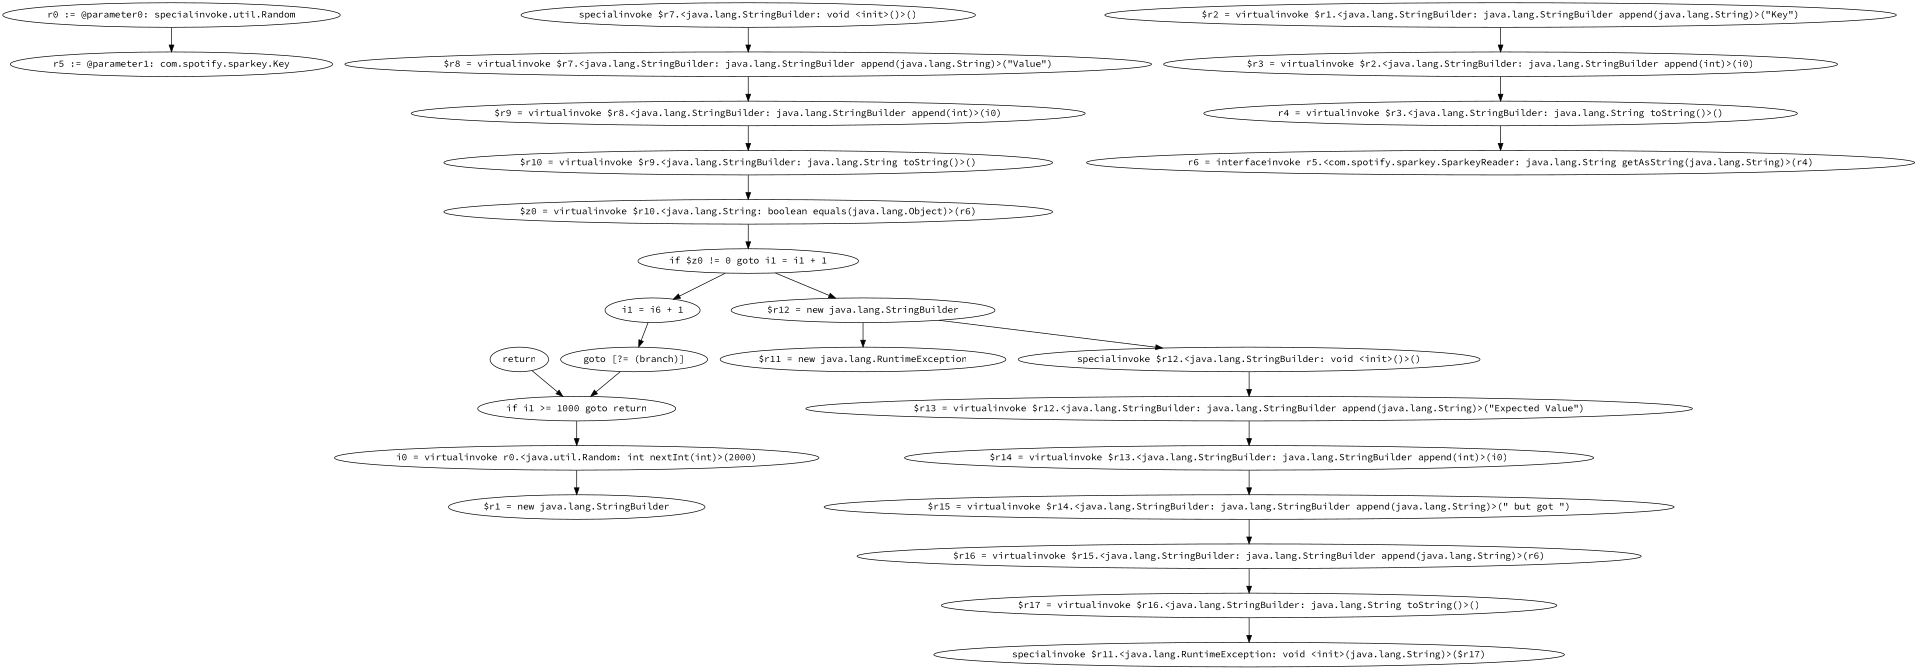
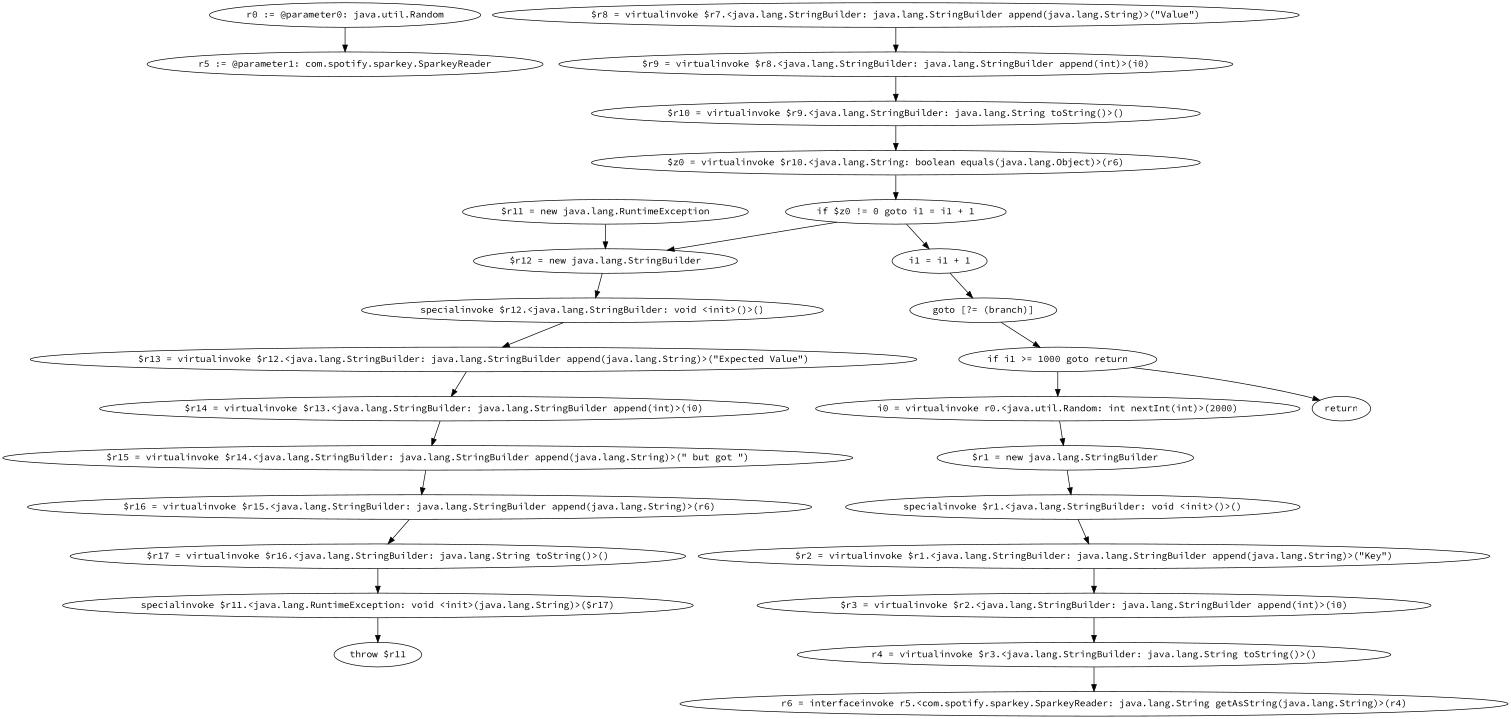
  digraph {
    fontname="Source Code Pro"
    node [fontname="Source Code Pro"]
    edge [fontname="Source Code Pro"]
-   "r0 := @parameter0: java.util.Random" [label="r0 := @parameter0: specialinvoke.util.Random"]
-   "r5 := @parameter1: com.spotify.sparkey.SparkeyReader" [label="r5 := @parameter1: com.spotify.sparkey.Key"]
+   "r0 := @parameter0: java.util.Random"
+   "r5 := @parameter1: com.spotify.sparkey.SparkeyReader"
    "if i1 >= 1000 goto return"
    "i0 = virtualinvoke r0.<java.util.Random: int nextInt(int)>(2000)"
    return
    "$r1 = new java.lang.StringBuilder"
+   "specialinvoke $r1.<java.lang.StringBuilder: void <init>()>()"
    "$r2 = virtualinvoke $r1.<java.lang.StringBuilder: java.lang.StringBuilder append(java.lang.String)>(\"Key\")"
    "$r3 = virtualinvoke $r2.<java.lang.StringBuilder: java.lang.StringBuilder append(int)>(i0)"
    "r4 = virtualinvoke $r3.<java.lang.StringBuilder: java.lang.String toString()>()"
    "r6 = interfaceinvoke r5.<com.spotify.sparkey.SparkeyReader: java.lang.String getAsString(java.lang.String)>(r4)"
-   "specialinvoke $r7.<java.lang.StringBuilder: void <init>()>()"
    "$r8 = virtualinvoke $r7.<java.lang.StringBuilder: java.lang.StringBuilder append(java.lang.String)>(\"Value\")"
    "$r9 = virtualinvoke $r8.<java.lang.StringBuilder: java.lang.StringBuilder append(int)>(i0)"
    "$r10 = virtualinvoke $r9.<java.lang.StringBuilder: java.lang.String toString()>()"
    "$z0 = virtualinvoke $r10.<java.lang.String: boolean equals(java.lang.Object)>(r6)"
    "if $z0 != 0 goto i1 = i1 + 1"
-   "i1 = i1 + 1" [label="i1 = i6 + 1"]
+   "i1 = i1 + 1"
    "$r12 = new java.lang.StringBuilder"
    "$r11 = new java.lang.RuntimeException"
    "goto [?= (branch)]"
    "specialinvoke $r12.<java.lang.StringBuilder: void <init>()>()"
    "$r13 = virtualinvoke $r12.<java.lang.StringBuilder: java.lang.StringBuilder append(java.lang.String)>(\"Expected Value\")"
    "$r14 = virtualinvoke $r13.<java.lang.StringBuilder: java.lang.StringBuilder append(int)>(i0)"
    "$r15 = virtualinvoke $r14.<java.lang.StringBuilder: java.lang.StringBuilder append(java.lang.String)>(\" but got \")"
    "$r16 = virtualinvoke $r15.<java.lang.StringBuilder: java.lang.StringBuilder append(java.lang.String)>(r6)"
    "$r17 = virtualinvoke $r16.<java.lang.StringBuilder: java.lang.String toString()>()"
    "specialinvoke $r11.<java.lang.RuntimeException: void <init>(java.lang.String)>($r17)"
+   "throw $r11"
    "r0 := @parameter0: java.util.Random" -> "r5 := @parameter1: com.spotify.sparkey.SparkeyReader"
    "if i1 >= 1000 goto return" -> "i0 = virtualinvoke r0.<java.util.Random: int nextInt(int)>(2000)"
-   return -> "if i1 >= 1000 goto return"
+   "if i1 >= 1000 goto return" -> return
    "i0 = virtualinvoke r0.<java.util.Random: int nextInt(int)>(2000)" -> "$r1 = new java.lang.StringBuilder"
+   "$r1 = new java.lang.StringBuilder" -> "specialinvoke $r1.<java.lang.StringBuilder: void <init>()>()"
+   "specialinvoke $r1.<java.lang.StringBuilder: void <init>()>()" -> "$r2 = virtualinvoke $r1.<java.lang.StringBuilder: java.lang.StringBuilder append(java.lang.String)>(\"Key\")"
    "$r2 = virtualinvoke $r1.<java.lang.StringBuilder: java.lang.StringBuilder append(java.lang.String)>(\"Key\")" -> "$r3 = virtualinvoke $r2.<java.lang.StringBuilder: java.lang.StringBuilder append(int)>(i0)"
    "$r3 = virtualinvoke $r2.<java.lang.StringBuilder: java.lang.StringBuilder append(int)>(i0)" -> "r4 = virtualinvoke $r3.<java.lang.StringBuilder: java.lang.String toString()>()"
    "r4 = virtualinvoke $r3.<java.lang.StringBuilder: java.lang.String toString()>()" -> "r6 = interfaceinvoke r5.<com.spotify.sparkey.SparkeyReader: java.lang.String getAsString(java.lang.String)>(r4)"
-   "specialinvoke $r7.<java.lang.StringBuilder: void <init>()>()" -> "$r8 = virtualinvoke $r7.<java.lang.StringBuilder: java.lang.StringBuilder append(java.lang.String)>(\"Value\")"
    "$r8 = virtualinvoke $r7.<java.lang.StringBuilder: java.lang.StringBuilder append(java.lang.String)>(\"Value\")" -> "$r9 = virtualinvoke $r8.<java.lang.StringBuilder: java.lang.StringBuilder append(int)>(i0)"
    "$r9 = virtualinvoke $r8.<java.lang.StringBuilder: java.lang.StringBuilder append(int)>(i0)" -> "$r10 = virtualinvoke $r9.<java.lang.StringBuilder: java.lang.String toString()>()"
    "$r10 = virtualinvoke $r9.<java.lang.StringBuilder: java.lang.String toString()>()" -> "$z0 = virtualinvoke $r10.<java.lang.String: boolean equals(java.lang.Object)>(r6)"
    "$z0 = virtualinvoke $r10.<java.lang.String: boolean equals(java.lang.Object)>(r6)" -> "if $z0 != 0 goto i1 = i1 + 1"
    "if $z0 != 0 goto i1 = i1 + 1" -> "i1 = i1 + 1"
    "if $z0 != 0 goto i1 = i1 + 1" -> "$r12 = new java.lang.StringBuilder"
    "i1 = i1 + 1" -> "goto [?= (branch)]"
    "$r12 = new java.lang.StringBuilder" -> "specialinvoke $r12.<java.lang.StringBuilder: void <init>()>()"
-   "$r12 = new java.lang.StringBuilder" -> "$r11 = new java.lang.RuntimeException"
+   "$r11 = new java.lang.RuntimeException" -> "$r12 = new java.lang.StringBuilder"
    "goto [?= (branch)]" -> "if i1 >= 1000 goto return"
    "specialinvoke $r12.<java.lang.StringBuilder: void <init>()>()" -> "$r13 = virtualinvoke $r12.<java.lang.StringBuilder: java.lang.StringBuilder append(java.lang.String)>(\"Expected Value\")"
    "$r13 = virtualinvoke $r12.<java.lang.StringBuilder: java.lang.StringBuilder append(java.lang.String)>(\"Expected Value\")" -> "$r14 = virtualinvoke $r13.<java.lang.StringBuilder: java.lang.StringBuilder append(int)>(i0)"
    "$r14 = virtualinvoke $r13.<java.lang.StringBuilder: java.lang.StringBuilder append(int)>(i0)" -> "$r15 = virtualinvoke $r14.<java.lang.StringBuilder: java.lang.StringBuilder append(java.lang.String)>(\" but got \")"
    "$r15 = virtualinvoke $r14.<java.lang.StringBuilder: java.lang.StringBuilder append(java.lang.String)>(\" but got \")" -> "$r16 = virtualinvoke $r15.<java.lang.StringBuilder: java.lang.StringBuilder append(java.lang.String)>(r6)"
    "$r16 = virtualinvoke $r15.<java.lang.StringBuilder: java.lang.StringBuilder append(java.lang.String)>(r6)" -> "$r17 = virtualinvoke $r16.<java.lang.StringBuilder: java.lang.String toString()>()"
    "$r17 = virtualinvoke $r16.<java.lang.StringBuilder: java.lang.String toString()>()" -> "specialinvoke $r11.<java.lang.RuntimeException: void <init>(java.lang.String)>($r17)"
+   "specialinvoke $r11.<java.lang.RuntimeException: void <init>(java.lang.String)>($r17)" -> "throw $r11"
  }
